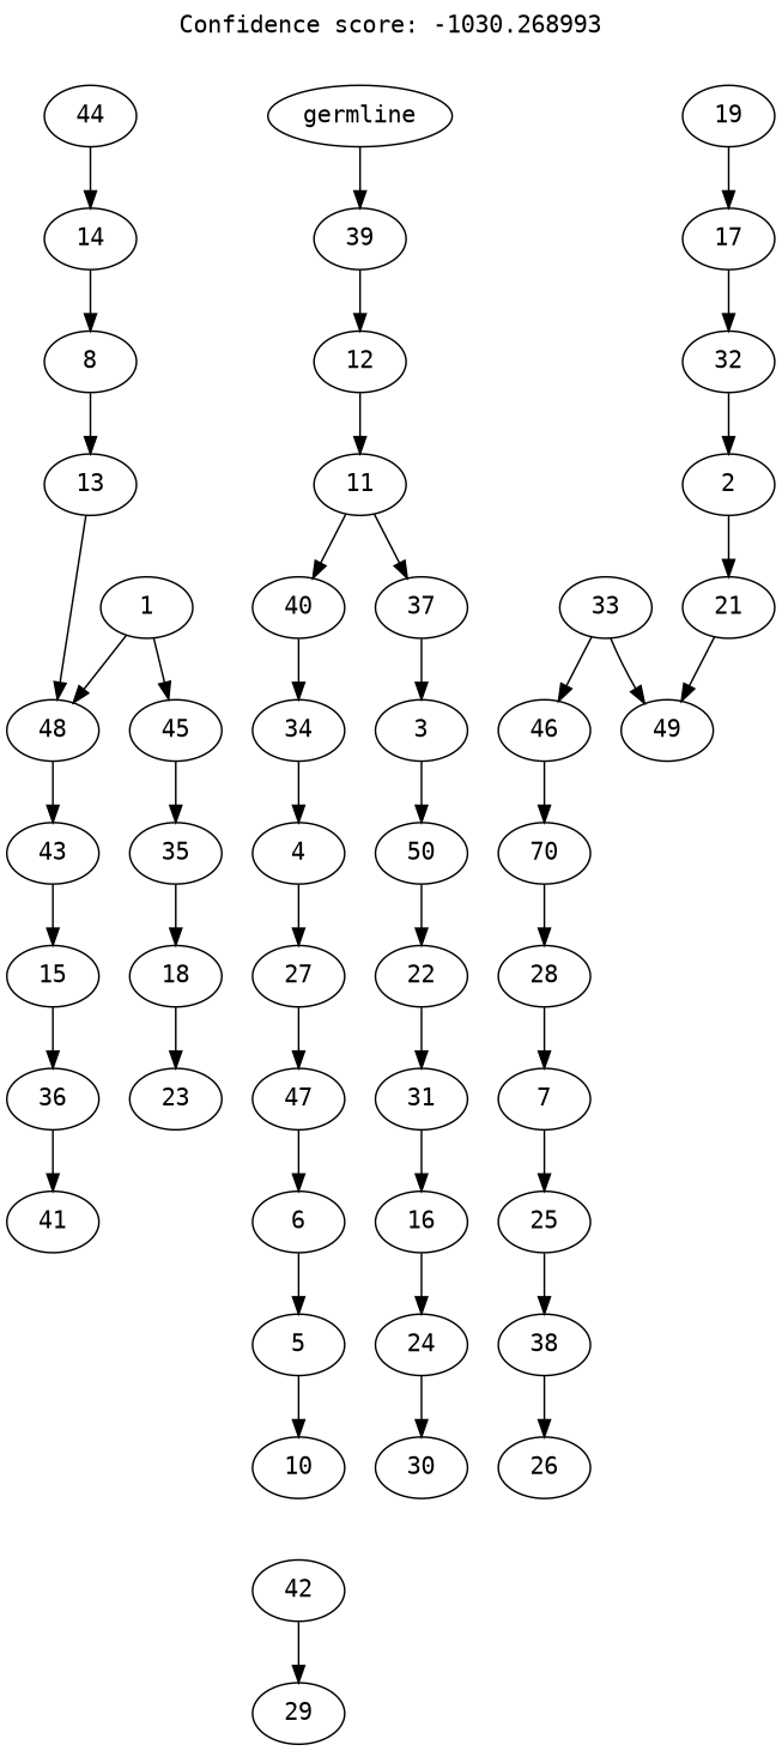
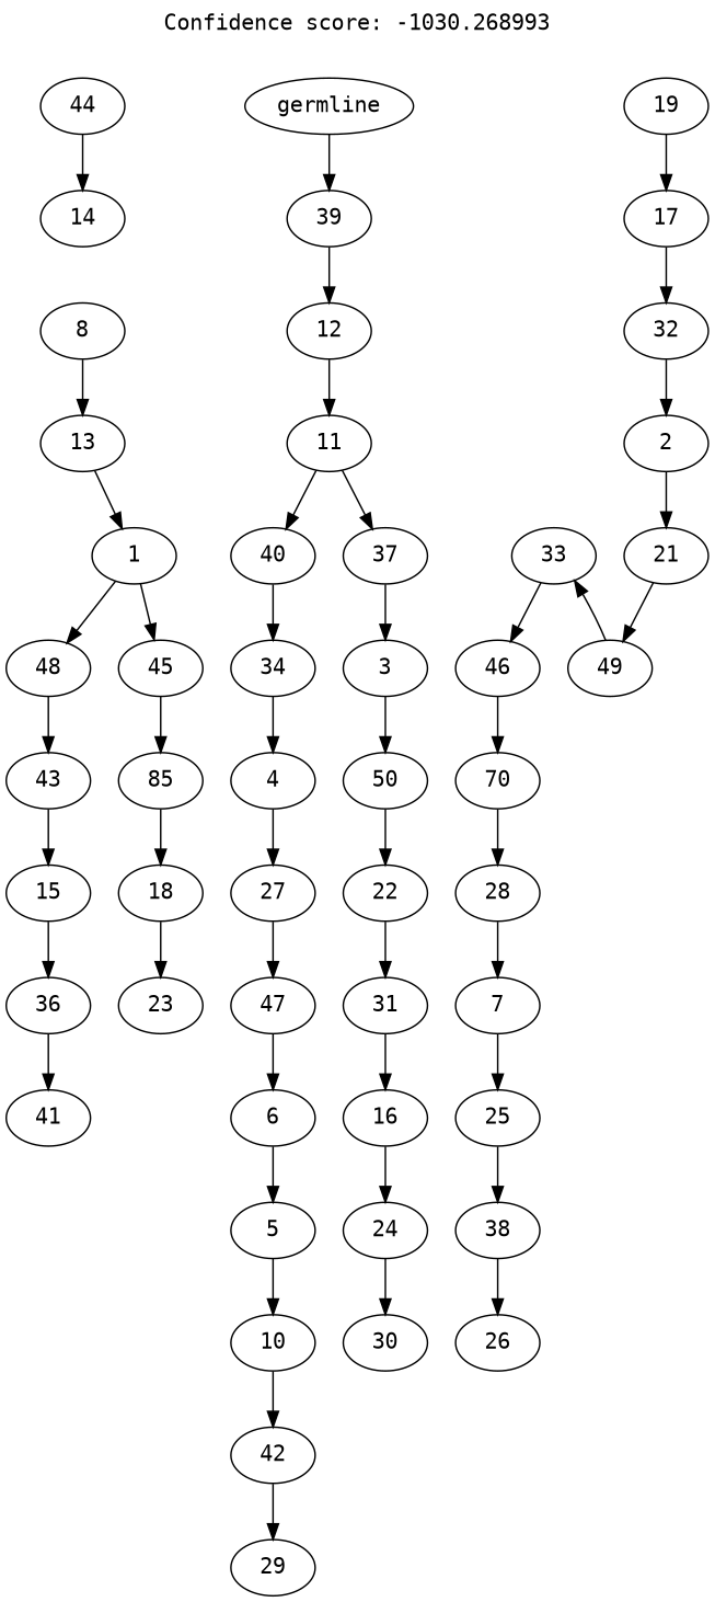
  digraph {
    fontname="DejaVu Sans Mono"
    label="Confidence score: -1030.268993"
    labelloc=t
    node [fontname="DejaVu Sans Mono"]
    edge [fontname="DejaVu Sans Mono"]
    n1 [label=18]
    n2 [label=23]
-   n3 [label=35]
+   n3 [label=85]
    n4 [label=45]
    n5 [label=36]
    n6 [label=41]
    n7 [label=15]
    n8 [label=43]
    n9 [label=48]
    n10 [label=1]
    n11 [label=13]
    n12 [label=8]
    n13 [label=14]
    n14 [label=44]
    n15 [label=42]
    n16 [label=29]
    n17 [label=10]
    n18 [label=5]
    n19 [label=6]
    n20 [label=47]
    n21 [label=27]
    n22 [label=4]
    n23 [label=34]
    n24 [label=40]
    n25 [label=38]
    n26 [label=26]
    n27 [label=25]
    n28 [label=7]
    n29 [label=28]
    n30 [label=70]
    n31 [label=46]
    n32 [label=33]
    n33 [label=49]
    n34 [label=21]
    n35 [label=2]
    n36 [label=32]
    n37 [label=17]
    n38 [label=19]
    n39 [label=30]
    n40 [label=24]
    n41 [label=16]
    n42 [label=31]
    n43 [label=22]
    n44 [label=50]
    n45 [label=3]
    n46 [label=37]
    n47 [label=11]
    n48 [label=12]
    n49 [label=39]
    n50 [label=germline]
    n1 -> n2
    n3 -> n1
    n4 -> n3
    n5 -> n6
    n7 -> n5
    n8 -> n7
    n9 -> n8
    n10 -> n4
    n10 -> n9
-   n11 -> n9
+   n11 -> n10
    n12 -> n11
-   n13 -> n12
    n14 -> n13
    n15 -> n16
+   n17 -> n15
    n18 -> n17
    n19 -> n18
    n20 -> n19
    n21 -> n20
    n22 -> n21
    n23 -> n22
    n24 -> n23
    n25 -> n26
    n27 -> n25
    n28 -> n27
    n29 -> n28
    n30 -> n29
    n31 -> n30
    n32 -> n31
-   n32 -> n33
+   n33 -> n32
    n34 -> n33
    n35 -> n34
    n36 -> n35
    n37 -> n36
    n38 -> n37
    n40 -> n39
    n41 -> n40
    n42 -> n41
    n43 -> n42
    n44 -> n43
    n45 -> n44
    n46 -> n45
    n47 -> n24
    n47 -> n46
    n48 -> n47
    n49 -> n48
    n50 -> n49
  }
